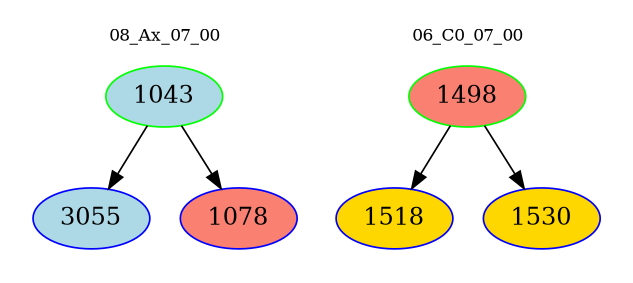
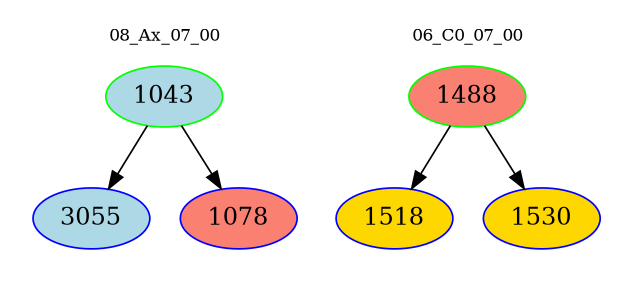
  digraph {
    node [color=blue fillcolor=lightblue style=filled]
    edge [color=black]
    n1 [color=green label=1043]
    n2 [label=3055]
    n3 [fillcolor=salmon label=1078]
-   n4 [color=green fillcolor=salmon label=1498]
+   n4 [color=green fillcolor=salmon label=1488]
    n5 [fillcolor=gold label=1518]
    n6 [fillcolor=gold label=1530]
    subgraph cluster_1 {
      color=white
      fontsize=10
      label="08_Ax_07_00"
      n1
      n2
      n3
    }
    subgraph cluster_2 {
      color=white
      fontsize=10
      label="06_C0_07_00"
      n4
      n5
      n6
    }
    n1 -> n2
    n1 -> n3
    n4 -> n5
    n4 -> n6
  }
